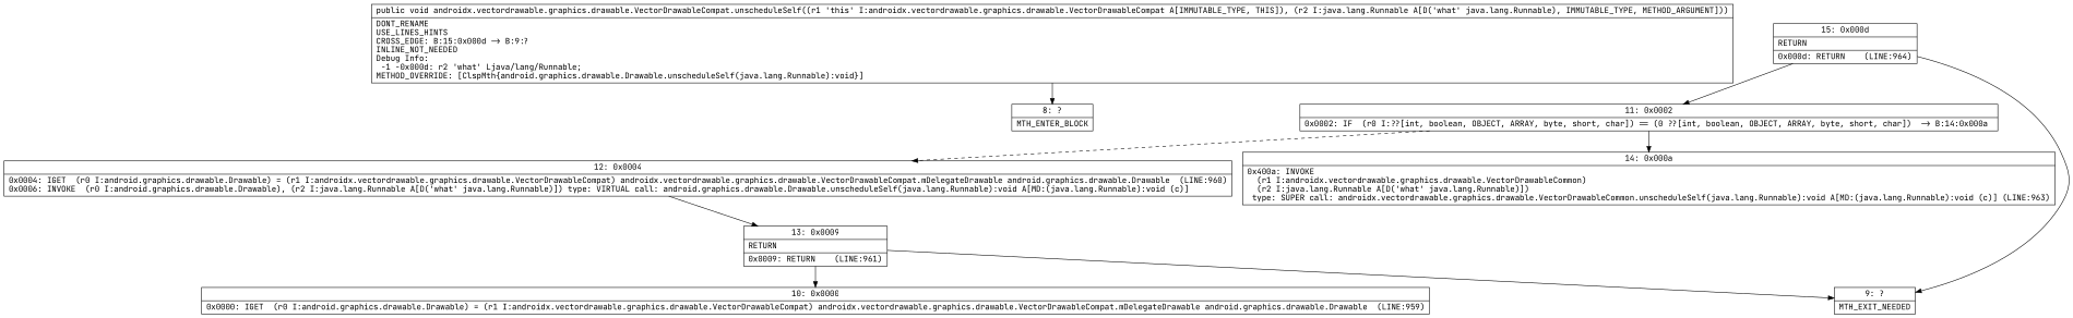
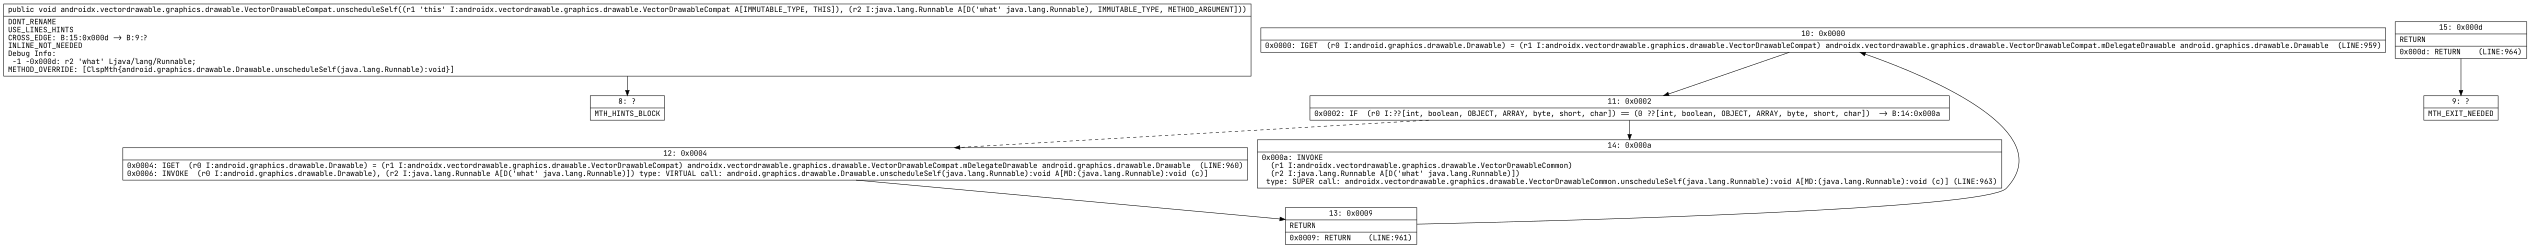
  digraph {
    fontname="JetBrains Mono"
    node [fontname="JetBrains Mono" shape=record]
    edge [fontname="JetBrains Mono"]
-   n1 [label="{8\:\ ?|MTH_ENTER_BLOCK\l}"]
+   n1 [label="{8\:\ ?|MTH_HINTS_BLOCK\l}"]
    n2 [label="{10\:\ 0x0000|0x0000: IGET  (r0 I:android.graphics.drawable.Drawable) = (r1 I:androidx.vectordrawable.graphics.drawable.VectorDrawableCompat) androidx.vectordrawable.graphics.drawable.VectorDrawableCompat.mDelegateDrawable android.graphics.drawable.Drawable  (LINE:959)\l}"]
    n3 [label="{11\:\ 0x0002|0x0002: IF  (r0 I:??[int, boolean, OBJECT, ARRAY, byte, short, char]) == (0 ??[int, boolean, OBJECT, ARRAY, byte, short, char])  \-\> B:14:0x000a \l}"]
    n4 [label="{12\:\ 0x0004|0x0004: IGET  (r0 I:android.graphics.drawable.Drawable) = (r1 I:androidx.vectordrawable.graphics.drawable.VectorDrawableCompat) androidx.vectordrawable.graphics.drawable.VectorDrawableCompat.mDelegateDrawable android.graphics.drawable.Drawable  (LINE:960)\l0x0006: INVOKE  (r0 I:android.graphics.drawable.Drawable), (r2 I:java.lang.Runnable A[D('what' java.lang.Runnable)]) type: VIRTUAL call: android.graphics.drawable.Drawable.unscheduleSelf(java.lang.Runnable):void A[MD:(java.lang.Runnable):void (c)]\l}"]
-   n5 [label="{14\:\ 0x000a|0x400a: INVOKE  \l  (r1 I:androidx.vectordrawable.graphics.drawable.VectorDrawableCommon)\l  (r2 I:java.lang.Runnable A[D('what' java.lang.Runnable)])\l type: SUPER call: androidx.vectordrawable.graphics.drawable.VectorDrawableCommon.unscheduleSelf(java.lang.Runnable):void A[MD:(java.lang.Runnable):void (c)] (LINE:963)\l}"]
+   n5 [label="{14\:\ 0x000a|0x000a: INVOKE  \l  (r1 I:androidx.vectordrawable.graphics.drawable.VectorDrawableCommon)\l  (r2 I:java.lang.Runnable A[D('what' java.lang.Runnable)])\l type: SUPER call: androidx.vectordrawable.graphics.drawable.VectorDrawableCommon.unscheduleSelf(java.lang.Runnable):void A[MD:(java.lang.Runnable):void (c)] (LINE:963)\l}"]
    n6 [label="{13\:\ 0x0009|RETURN\l|0x0009: RETURN    (LINE:961)\l}"]
    n7 [label="{9\:\ ?|MTH_EXIT_NEEDED\l}"]
    n8 [label="{15\:\ 0x000d|RETURN\l|0x000d: RETURN    (LINE:964)\l}"]
    n9 [label="{public void androidx.vectordrawable.graphics.drawable.VectorDrawableCompat.unscheduleSelf((r1 'this' I:androidx.vectordrawable.graphics.drawable.VectorDrawableCompat A[IMMUTABLE_TYPE, THIS]), (r2 I:java.lang.Runnable A[D('what' java.lang.Runnable), IMMUTABLE_TYPE, METHOD_ARGUMENT]))  | DONT_RENAME\lUSE_LINES_HINTS\lCROSS_EDGE: B:15:0x000d \-\> B:9:?\lINLINE_NOT_NEEDED\lDebug Info:\l  \-1 \-0x000d: r2 'what' Ljava\/lang\/Runnable;\lMETHOD_OVERRIDE: [ClspMth\{android.graphics.drawable.Drawable.unscheduleSelf(java.lang.Runnable):void\}]\l}"]
-   n8 -> n3
+   n2 -> n3
    n3 -> n4 [style=dashed]
    n3 -> n5
    n4 -> n6
    n6 -> n2
-   n6 -> n7
    n8 -> n7
    n9 -> n1
  }
